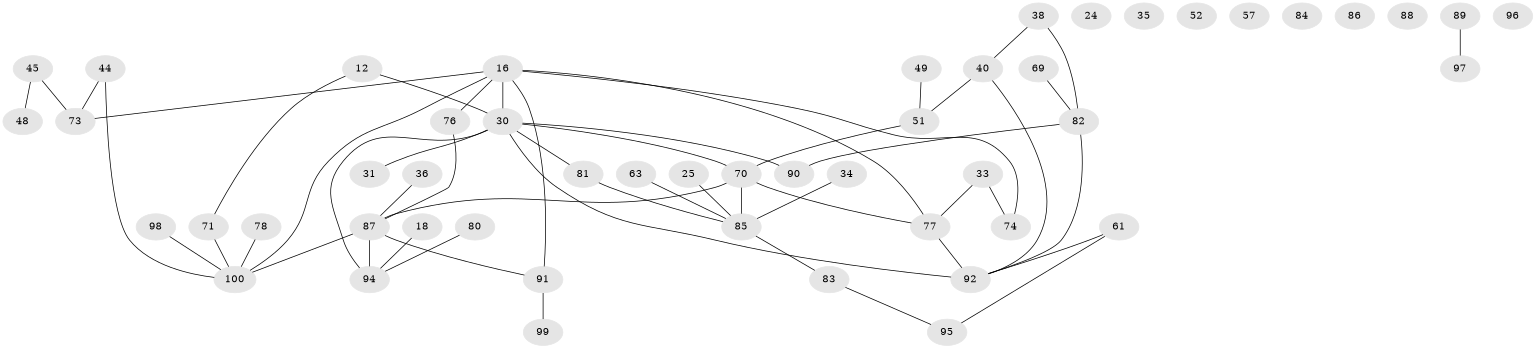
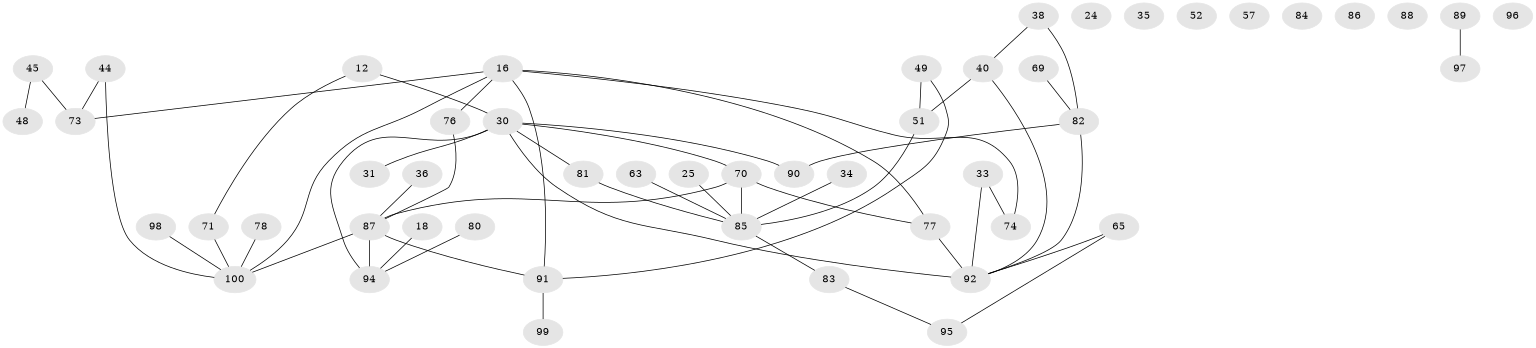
  graph {
    node [color=gray90 style=filled]
    12 [super="+9"]
    30 [super="+28"]
    71 [super="+42"]
    94 [super="+83"]
    31
    70 [super="+22+55+68"]
    81
    90
    92 [super="+11"]
    100 [super="+64"]
    16 [super="+10"]
    73 [super="+29"]
    74
    76 [super="+66"]
    77 [super="+75+47"]
    91 [super="+54+79"]
    87 [super="+59+72"]
    99
    18
    24
    85 [super="+27+65+5"]
    n22 [label=83 super="+15"]
    25
    33
    34
    35
    36
    38 [super="+21"]
    40 [super="+26"]
    82
    51
    44
    45
    48
    49 [super="+14+19"]
    52
-   61 [super="+43"]
+   61 [super="+43" label=65]
    95 [super="+57"]
    63
    n40 [label=57]
    69 [super="+17"]
    78
    80
    84
    86
    88
    89
    97
    96
    98
    12 -- 30
    12 -- 71
    30 -- 94
    30 -- 31
    30 -- 70 [weight=2]
    30 -- 81
    30 -- 90
    30 -- 92 [weight=3]
    71 -- 100 [weight=2]
    70 -- 77
    70 -- 87 [weight=2]
    70 -- 85 [weight=3]
    81 -- 85
-   16 -- 30 [weight=3]
    16 -- 100 [weight=2]
    16 -- 73
    16 -- 74
    16 -- 76
    16 -- 77
    16 -- 91 [weight=2]
    76 -- 87
    77 -- 92
    91 -- 99
    87 -- 94 [weight=2]
    87 -- 100
    87 -- 91
    18 -- 94
    85 -- n22
    n22 -- 95
    25 -- 85
-   33 -- 77
+   33 -- 92
    33 -- 74
    34 -- 85
    36 -- 87
    38 -- 40
    38 -- 82
    40 -- 92
    40 -- 51 [weight=2]
    82 -- 90
    82 -- 92 [weight=2]
-   51 -- 70 [weight=2]
+   51 -- 85 [weight=2]
    44 -- 100
    44 -- 73
    45 -- 73
    45 -- 48
+   49 -- 91
    49 -- 51
    61 -- 92
    61 -- 95
    63 -- 85
    69 -- 82
    78 -- 100
    80 -- 94
    89 -- 97
    98 -- 100
  }
